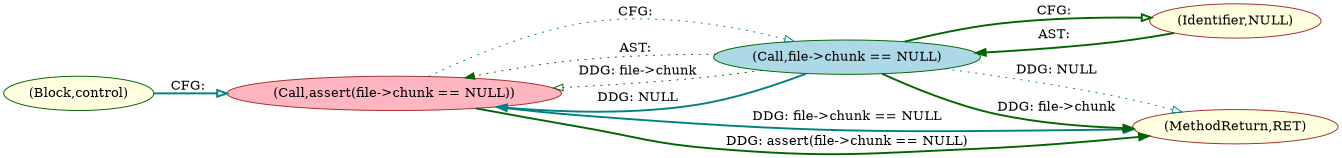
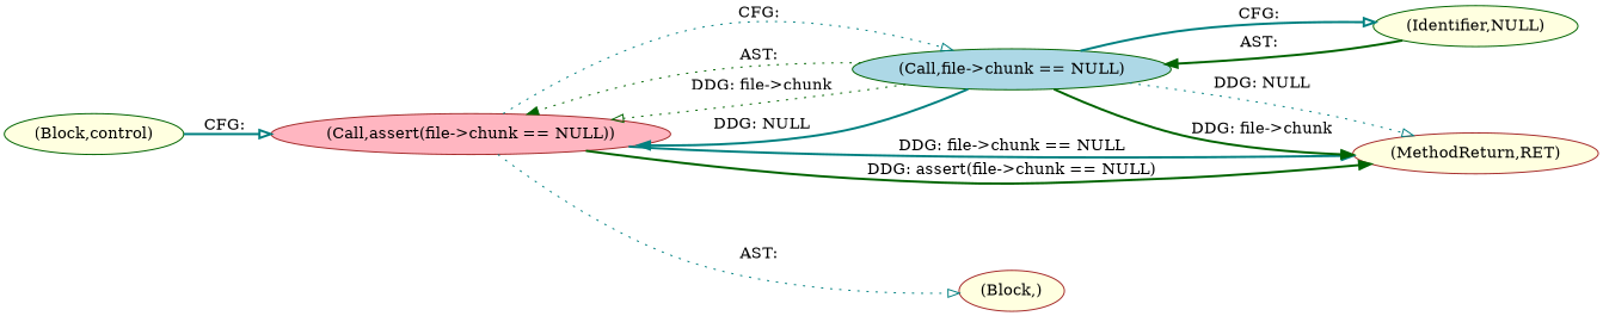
  digraph {
    rankdir=LR
    node [color=brown fillcolor=lightyellow style=filled]
    edge [arrowhead=onormal color=teal style=bold]
    n1 [fillcolor=lightpink label="(Call,assert(file->chunk == NULL))"]
    n2 [color=darkgreen fillcolor=lightblue label="(Call,file->chunk == NULL)"]
    n3 [label="(MethodReturn,RET)"]
-   n5 [label="(Identifier,NULL)"]
+   n4 [label="(Block,)"]
+   n5 [color=darkgreen label="(Identifier,NULL)"]
    n6 [color=darkgreen label="(Block,control)"]
    n1 -> n2 [label="CFG: " style=dotted]
    n1 -> n3 [arrowhead=normal label="DDG: file->chunk == NULL"]
    n1 -> n3 [arrowhead=normal color=darkgreen label="DDG: assert(file->chunk == NULL)"]
+   n1 -> n4 [label="AST: " style=dotted]
    n2 -> n1 [arrowhead=normal color=darkgreen label="AST: " style=dotted]
    n2 -> n1 [color=darkgreen label="DDG: file->chunk" style=dotted]
    n2 -> n1 [arrowhead=normal label="DDG: NULL"]
    n2 -> n3 [label="DDG: NULL" style=dotted]
    n2 -> n3 [arrowhead=normal color=darkgreen label="DDG: file->chunk"]
-   n2 -> n5 [color=darkgreen label="CFG: "]
+   n2 -> n5 [label="CFG: "]
    n5 -> n2 [arrowhead=normal color=darkgreen label="AST: "]
    n6 -> n1 [label="CFG: "]
  }
